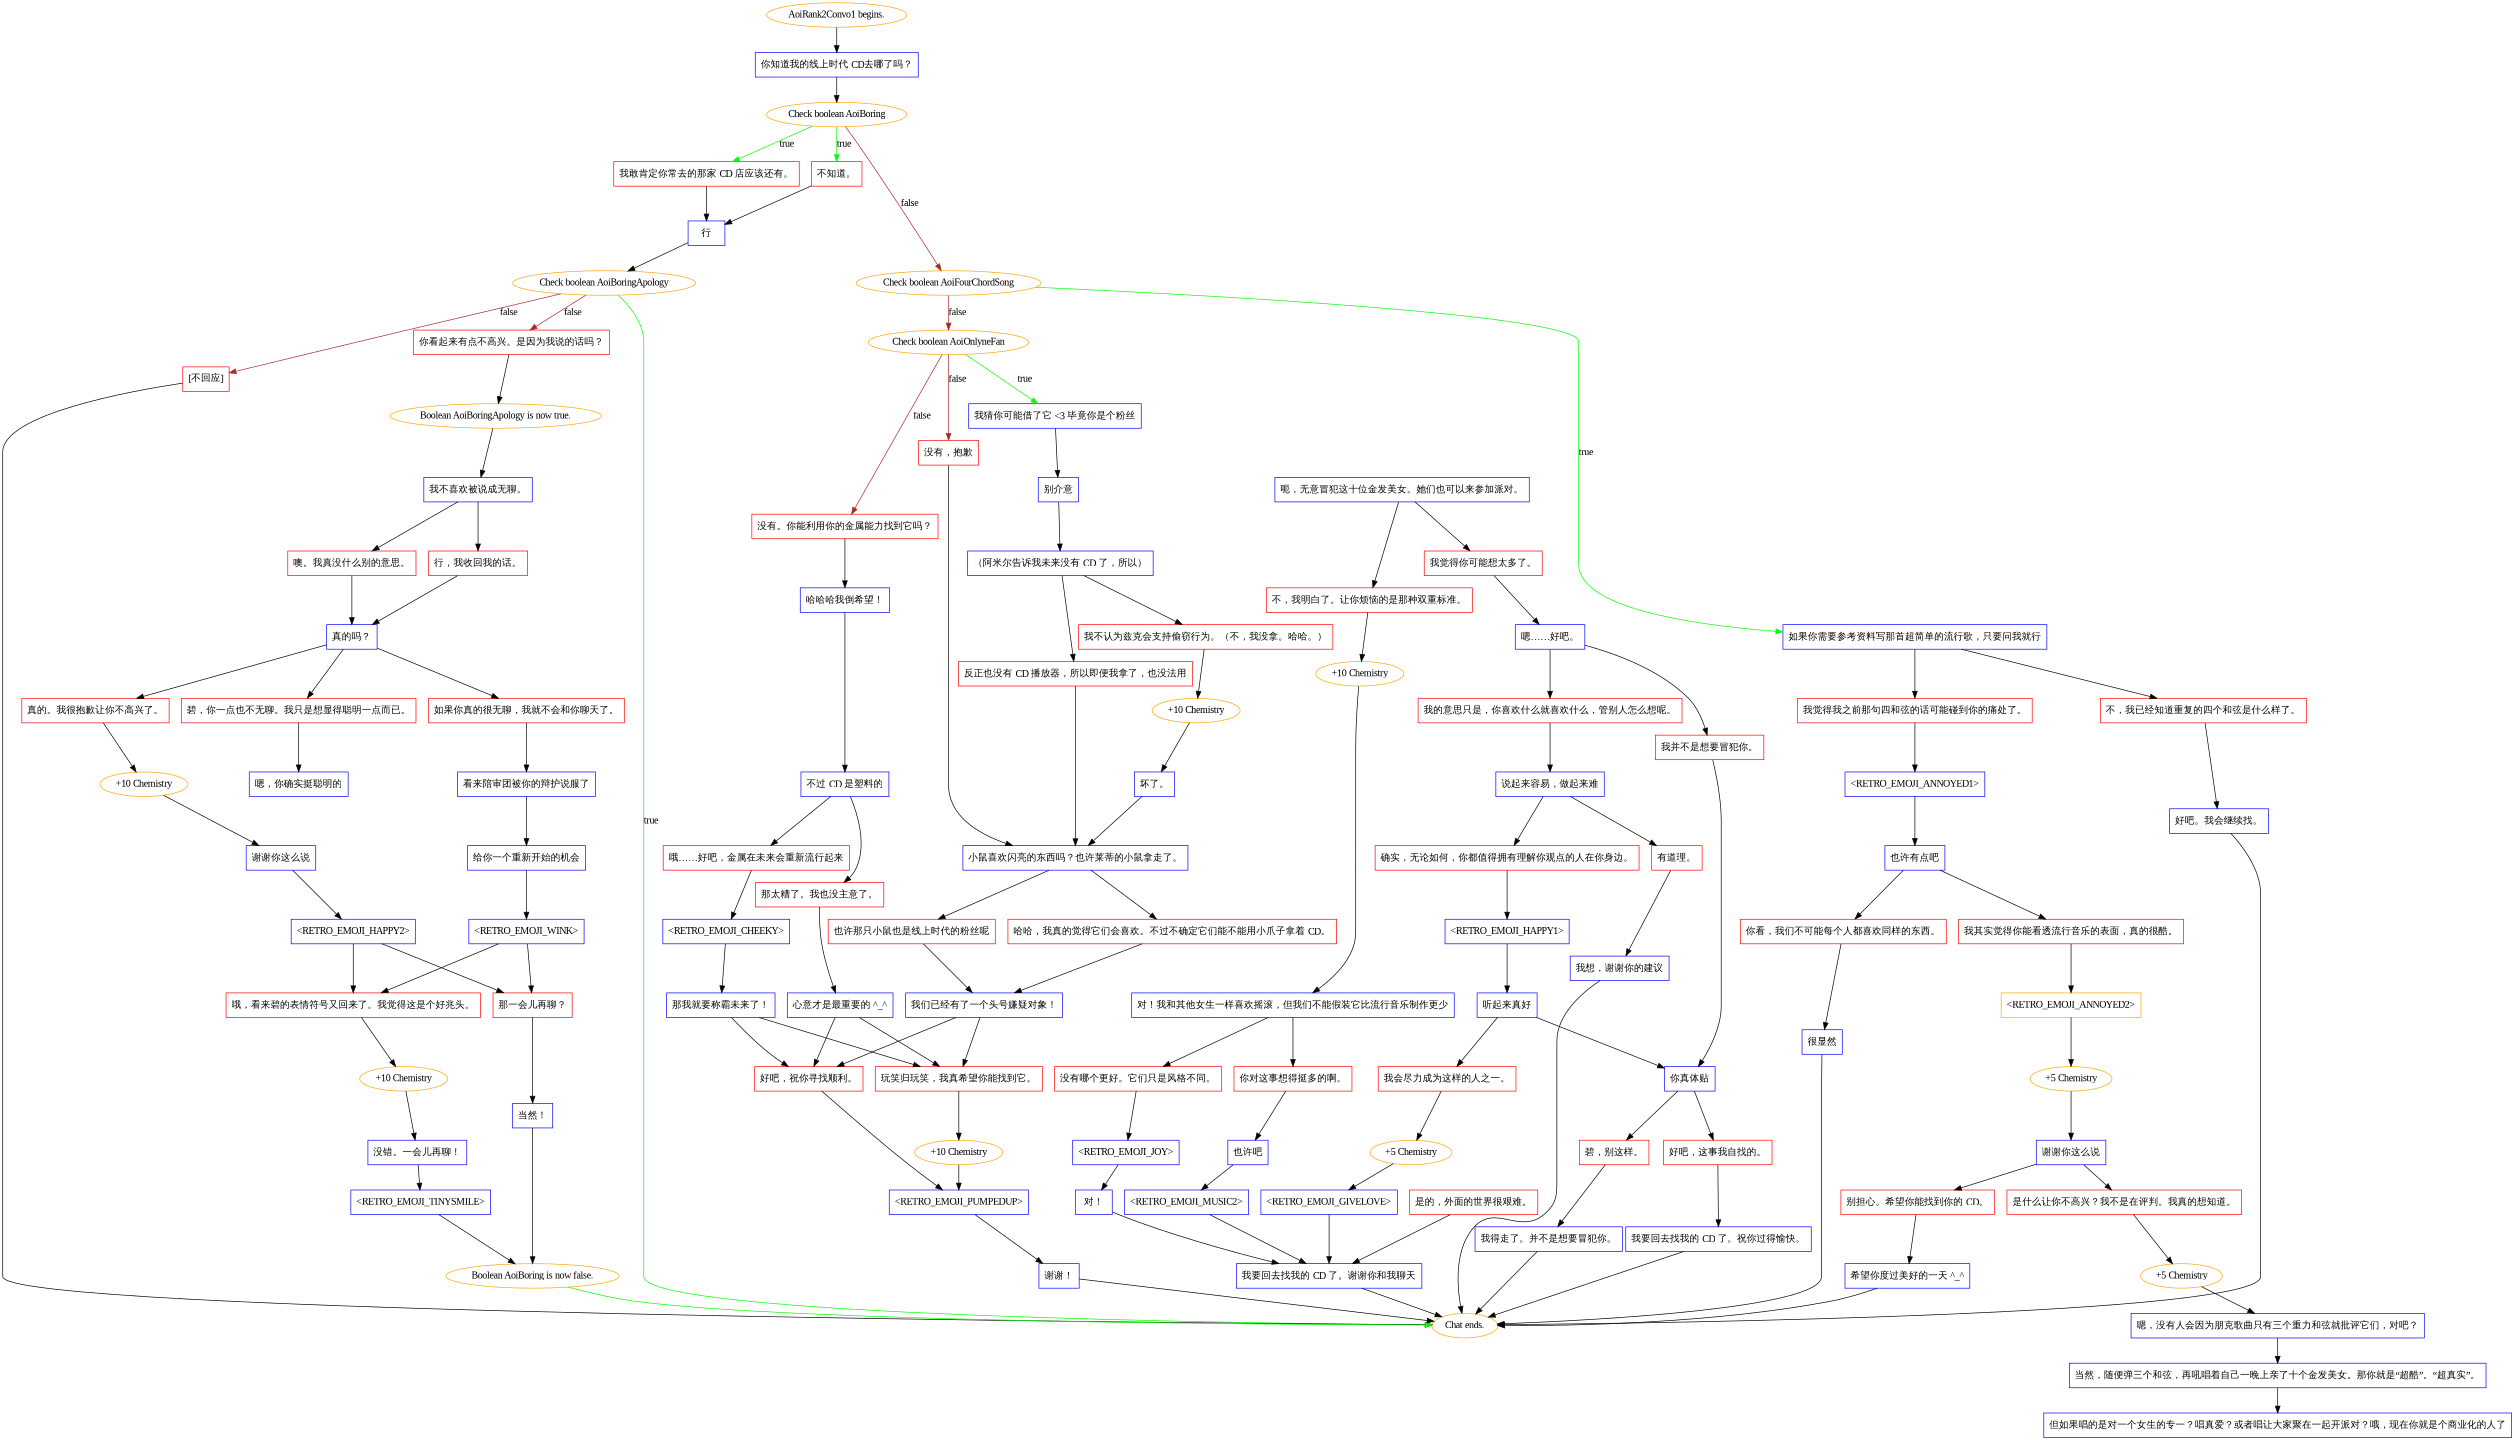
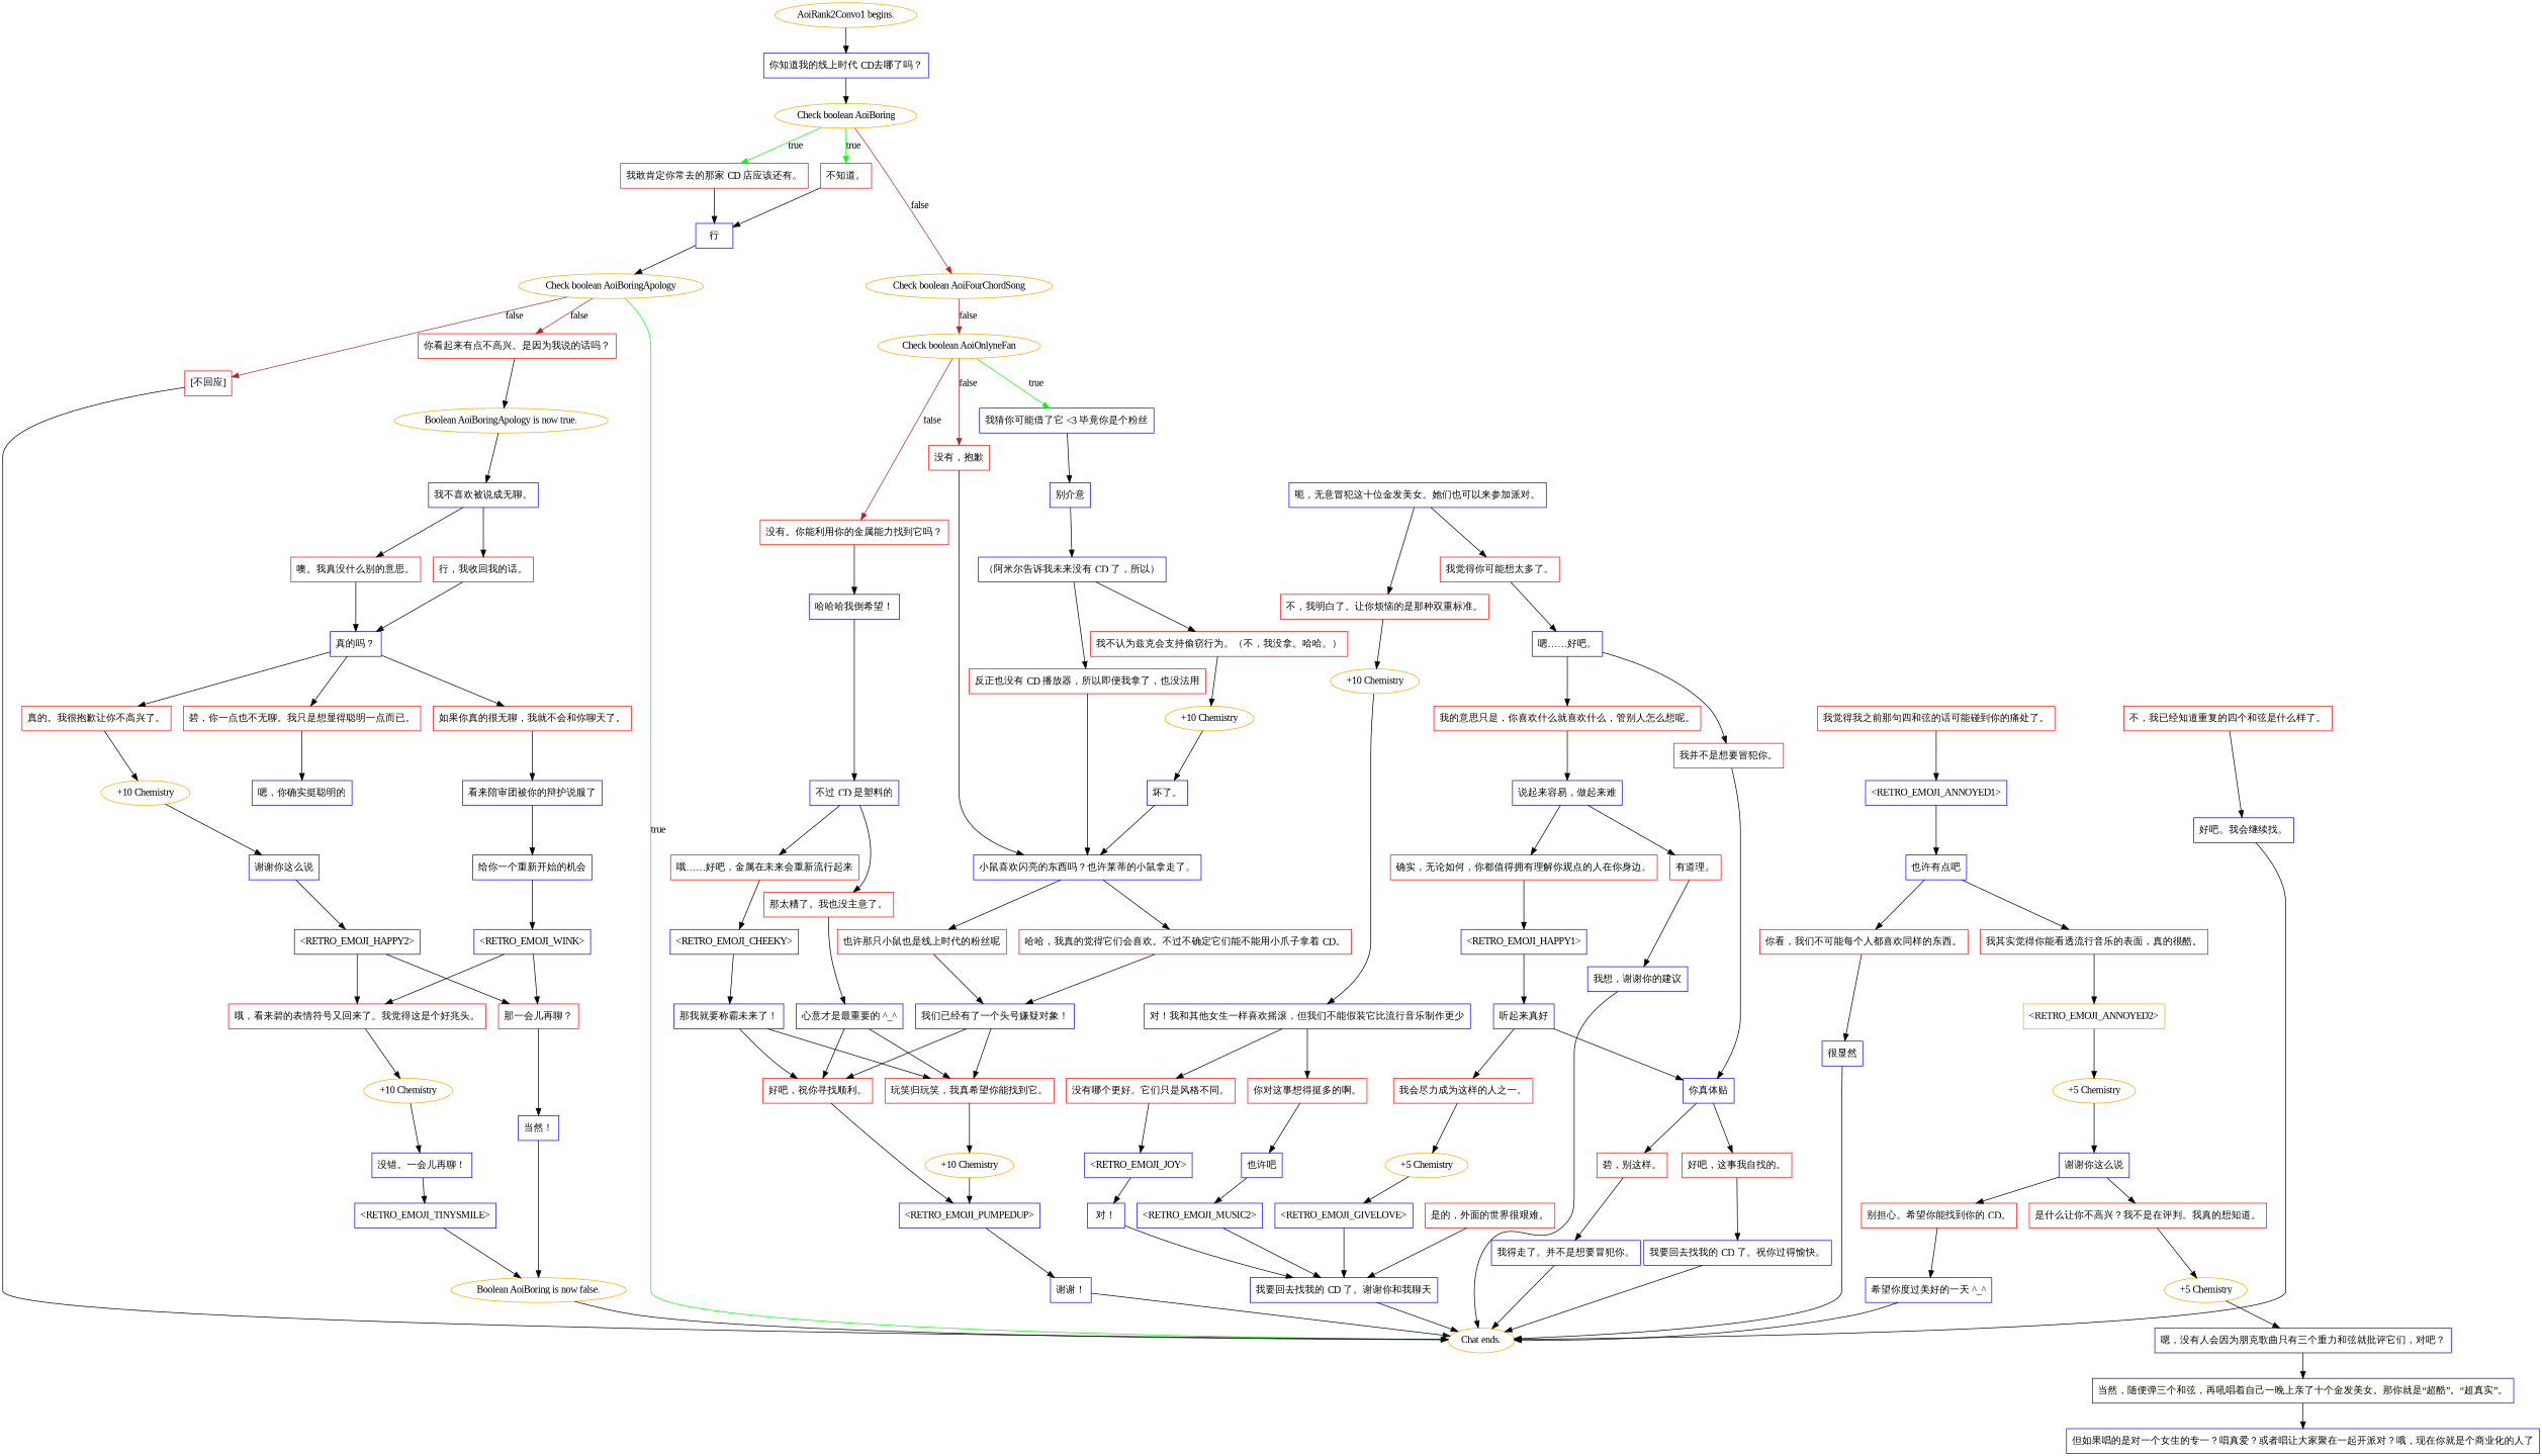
  digraph {
    fontname="Liberation Serif"
    node [color=blue fontname="Liberation Serif" shape=box]
    edge [fontname="Liberation Serif"]
    "AoiRank2Convo1 begins." [color=orange shape=""]
    n2 [label="你知道我的线上时代 CD去哪了吗？"]
    n3 [color=orange label="Check boolean AoiBoring" shape=""]
    n4 [color=red label="不知道。"]
    n5 [color=red label="我敢肯定你常去的那家 CD 店应该还有。"]
    n6 [color=orange label="Check boolean AoiFourChordSong" shape=""]
    n7 [label="行"]
-   n8 [label="如果你需要参考资料写那首超简单的流行歌，只要问我就行"]
    n9 [color=orange label="Check boolean AoiOnlyneFan" shape=""]
    n10 [color=orange label="Check boolean AoiBoringApology" shape=""]
    n11 [color=red label="我觉得我之前那句四和弦的话可能碰到你的痛处了。"]
    n12 [color=red label="不，我已经知道重复的四个和弦是什么样了。"]
    n13 [label="我猜你可能借了它 <3 毕竟你是个粉丝"]
    n14 [color=red label="没有，抱歉"]
    n15 [color=red label="没有。你能利用你的金属能力找到它吗？"]
    "Chat ends." [color=orange shape=""]
    n17 [color=red label="你看起来有点不高兴。是因为我说的话吗？"]
    n18 [color=red label="[不回应]"]
    n19 [label="<RETRO_EMOJI_ANNOYED1>"]
    n20 [label="好吧。我会继续找。"]
    n21 [label="别介意"]
    n22 [label="小鼠喜欢闪亮的东西吗？也许莱蒂的小鼠拿走了。"]
    n23 [label="哈哈哈我倒希望！"]
    n24 [color=orange label="Boolean AoiBoringApology is now true." shape=""]
    n25 [label="也许有点吧"]
    n26 [label="（阿米尔告诉我未来没有 CD 了，所以）"]
    n27 [color=red label="也许那只小鼠也是线上时代的粉丝呢"]
    n28 [color=red label="哈哈，我真的觉得它们会喜欢。不过不确定它们能不能用小爪子拿着 CD。"]
    n29 [label="不过 CD 是塑料的"]
    n30 [label="我不喜欢被说成无聊。"]
    n31 [color=red label="我其实觉得你能看透流行音乐的表面，真的很酷。"]
    n32 [color=red label="你看，我们不可能每个人都喜欢同样的东西。"]
    n33 [color=red label="我不认为兹克会支持偷窃行为。（不，我没拿。哈哈。）"]
    n34 [color=red label="反正也没有 CD 播放器，所以即便我拿了，也没法用"]
    n35 [label="我们已经有了一个头号嫌疑对象！"]
    n36 [color=red label="哦……好吧，金属在未来会重新流行起来"]
    n37 [color=red label="那太糟了。我也没主意了。"]
    n38 [color=red label="噢。我真没什么别的意思。"]
    n39 [color=red label="行，我收回我的话。"]
    n40 [color=orange label="<RETRO_EMOJI_ANNOYED2>"]
    n41 [label="很显然"]
    n42 [color=orange label="+10 Chemistry" shape=""]
    n43 [color=red label="玩笑归玩笑，我真希望你能找到它。"]
    n44 [color=red label="好吧，祝你寻找顺利。"]
    n45 [label="<RETRO_EMOJI_CHEEKY>"]
    n46 [label="心意才是最重要的 ^_^"]
    n47 [label="真的吗？"]
    n48 [color=orange label="+5 Chemistry" shape=""]
    n49 [label="坏了。"]
    n50 [color=orange label="+10 Chemistry" shape=""]
    n51 [label="<RETRO_EMOJI_PUMPEDUP>"]
    n52 [label="那我就要称霸未来了！"]
    n53 [color=red label="真的。我很抱歉让你不高兴了。"]
    n54 [color=red label="碧，你一点也不无聊。我只是想显得聪明一点而已。"]
    n55 [color=red label="如果你真的很无聊，我就不会和你聊天了。"]
    n56 [label="谢谢你这么说"]
    n57 [label="谢谢！"]
    n58 [color=orange label="+10 Chemistry" shape=""]
    n59 [label="嗯，你确实挺聪明的"]
    n60 [label="看来陪审团被你的辩护说服了"]
    n61 [color=red label="是什么让你不高兴？我不是在评判。我真的想知道。"]
    n62 [color=red label="别担心。希望你能找到你的 CD。"]
    n63 [label="谢谢你这么说"]
    n64 [label="给你一个重新开始的机会"]
    n65 [color=orange label="+5 Chemistry" shape=""]
    n66 [label="希望你度过美好的一天 ^_^"]
    n67 [label="<RETRO_EMOJI_HAPPY2>"]
    n68 [label="<RETRO_EMOJI_WINK>"]
    n69 [label="嗯，没有人会因为朋克歌曲只有三个重力和弦就批评它们，对吧？"]
    n70 [color=red label="那一会儿再聊？"]
    n71 [color=red label="哦，看来碧的表情符号又回来了。我觉得这是个好兆头。"]
    n72 [label="当然，随便弹三个和弦，再吼唱着自己一晚上亲了十个金发美女。那你就是“超酷”。“超真实”。"]
    n73 [label="当然！"]
    n74 [color=orange label="+10 Chemistry" shape=""]
    n75 [label="但如果唱的是对一个女生的专一？唱真爱？或者唱让大家聚在一起开派对？哦，现在你就是个商业化的人了"]
    n76 [color=orange label="Boolean AoiBoring is now false." shape=""]
    n77 [label="没错。一会儿再聊！"]
    n78 [label="<RETRO_EMOJI_TINYSMILE>"]
    n79 [label="呃，无意冒犯这十位金发美女。她们也可以来参加派对。"]
    n80 [color=red label="不，我明白了。让你烦恼的是那种双重标准。"]
    n81 [color=red label="我觉得你可能想太多了。"]
    n82 [color=orange label="+10 Chemistry" shape=""]
    n83 [label="嗯……好吧。"]
    n84 [label="对！我和其他女生一样喜欢摇滚，但我们不能假装它比流行音乐制作更少"]
    n85 [color=red label="我的意思只是，你喜欢什么就喜欢什么，管别人怎么想呢。"]
    n86 [color=red label="我并不是想要冒犯你。"]
    n87 [color=red label="没有哪个更好。它们只是风格不同。"]
    n88 [color=red label="你对这事想得挺多的啊。"]
    n89 [label="说起来容易，做起来难"]
    n90 [label="你真体贴"]
    n91 [label="<RETRO_EMOJI_JOY>"]
    n92 [label="也许吧"]
    n93 [color=red label="有道理。"]
    n94 [color=red label="确实，无论如何，你都值得拥有理解你观点的人在你身边。"]
    n95 [color=red label="好吧，这事我自找的。"]
    n96 [color=red label="碧，别这样。"]
    n97 [label="对！"]
    n98 [label="<RETRO_EMOJI_MUSIC2>"]
    n99 [label="我想，谢谢你的建议"]
    n100 [label="<RETRO_EMOJI_HAPPY1>"]
    n101 [label="我要回去找我的 CD 了。祝你过得愉快。"]
    n102 [label="我得走了。并不是想要冒犯你。"]
    n103 [label="我要回去找我的 CD 了。谢谢你和我聊天"]
    n104 [label="听起来真好"]
    n105 [color=red label="我会尽力成为这样的人之一。"]
    n106 [color=orange label="+5 Chemistry" shape=""]
    n107 [color=red label="是的，外面的世界很艰难。"]
    n108 [label="<RETRO_EMOJI_GIVELOVE>"]
    "AoiRank2Convo1 begins." -> n2
    n2 -> n3
    n3 -> n4 [color=green label=true]
    n3 -> n5 [color=green label=true]
    n3 -> n6 [color=brown label=false]
    n4 -> n7
    n5 -> n7
-   n6 -> n8 [color=green label=true]
    n6 -> n9 [color=brown label=false]
    n7 -> n10
-   n8 -> n11
-   n8 -> n12
    n9 -> n13 [color=green label=true]
    n9 -> n14 [color=brown label=false]
    n9 -> n15 [color=brown label=false]
    n10 -> "Chat ends." [color=green label=true]
    n10 -> n17 [color=brown label=false]
    n10 -> n18 [color=brown label=false]
    n11 -> n19
    n12 -> n20
    n13 -> n21
    n14 -> n22
    n15 -> n23
    n17 -> n24
    n18 -> "Chat ends."
    n19 -> n25
    n20 -> "Chat ends."
    n21 -> n26
    n22 -> n27
    n22 -> n28
    n23 -> n29
    n24 -> n30
    n25 -> n31
    n25 -> n32
    n26 -> n33
    n26 -> n34
    n27 -> n35
    n28 -> n35
    n29 -> n36
    n29 -> n37
    n30 -> n38
    n30 -> n39
    n31 -> n40
    n32 -> n41
    n33 -> n42
    n34 -> n22
    n35 -> n43
    n35 -> n44
    n36 -> n45
    n37 -> n46
    n38 -> n47
    n39 -> n47
    n40 -> n48
    n41 -> "Chat ends."
    n42 -> n49
    n43 -> n50
    n44 -> n51
    n45 -> n52
    n46 -> n43
    n46 -> n44
    n47 -> n53
    n47 -> n54
    n47 -> n55
    n48 -> n56
    n49 -> n22
    n50 -> n51
    n51 -> n57
    n52 -> n43
    n52 -> n44
    n53 -> n58
    n54 -> n59
    n55 -> n60
    n56 -> n61
    n56 -> n62
    n57 -> "Chat ends."
    n58 -> n63
    n60 -> n64
    n61 -> n65
    n62 -> n66
    n63 -> n67
    n64 -> n68
    n65 -> n69
    n66 -> "Chat ends."
    n67 -> n70
    n67 -> n71
    n68 -> n70
    n68 -> n71
    n69 -> n72
    n70 -> n73
    n71 -> n74
    n72 -> n75
    n73 -> n76
    n74 -> n77
-   n76 -> "Chat ends." [color=green]
+   n76 -> "Chat ends."
    n77 -> n78
    n78 -> n76
    n79 -> n80
    n79 -> n81
    n80 -> n82
    n81 -> n83
    n82 -> n84
    n83 -> n85
    n83 -> n86
    n84 -> n87
    n84 -> n88
    n85 -> n89
    n86 -> n90
    n87 -> n91
    n88 -> n92
    n89 -> n93
    n89 -> n94
    n90 -> n95
    n90 -> n96
    n91 -> n97
    n92 -> n98
    n93 -> n99
    n94 -> n100
    n95 -> n101
    n96 -> n102
    n97 -> n103
    n98 -> n103
    n99 -> "Chat ends."
    n100 -> n104
    n101 -> "Chat ends."
    n102 -> "Chat ends."
    n103 -> "Chat ends."
    n104 -> n90
    n104 -> n105
    n105 -> n106
    n106 -> n108
    n107 -> n103
    n108 -> n103
  }
